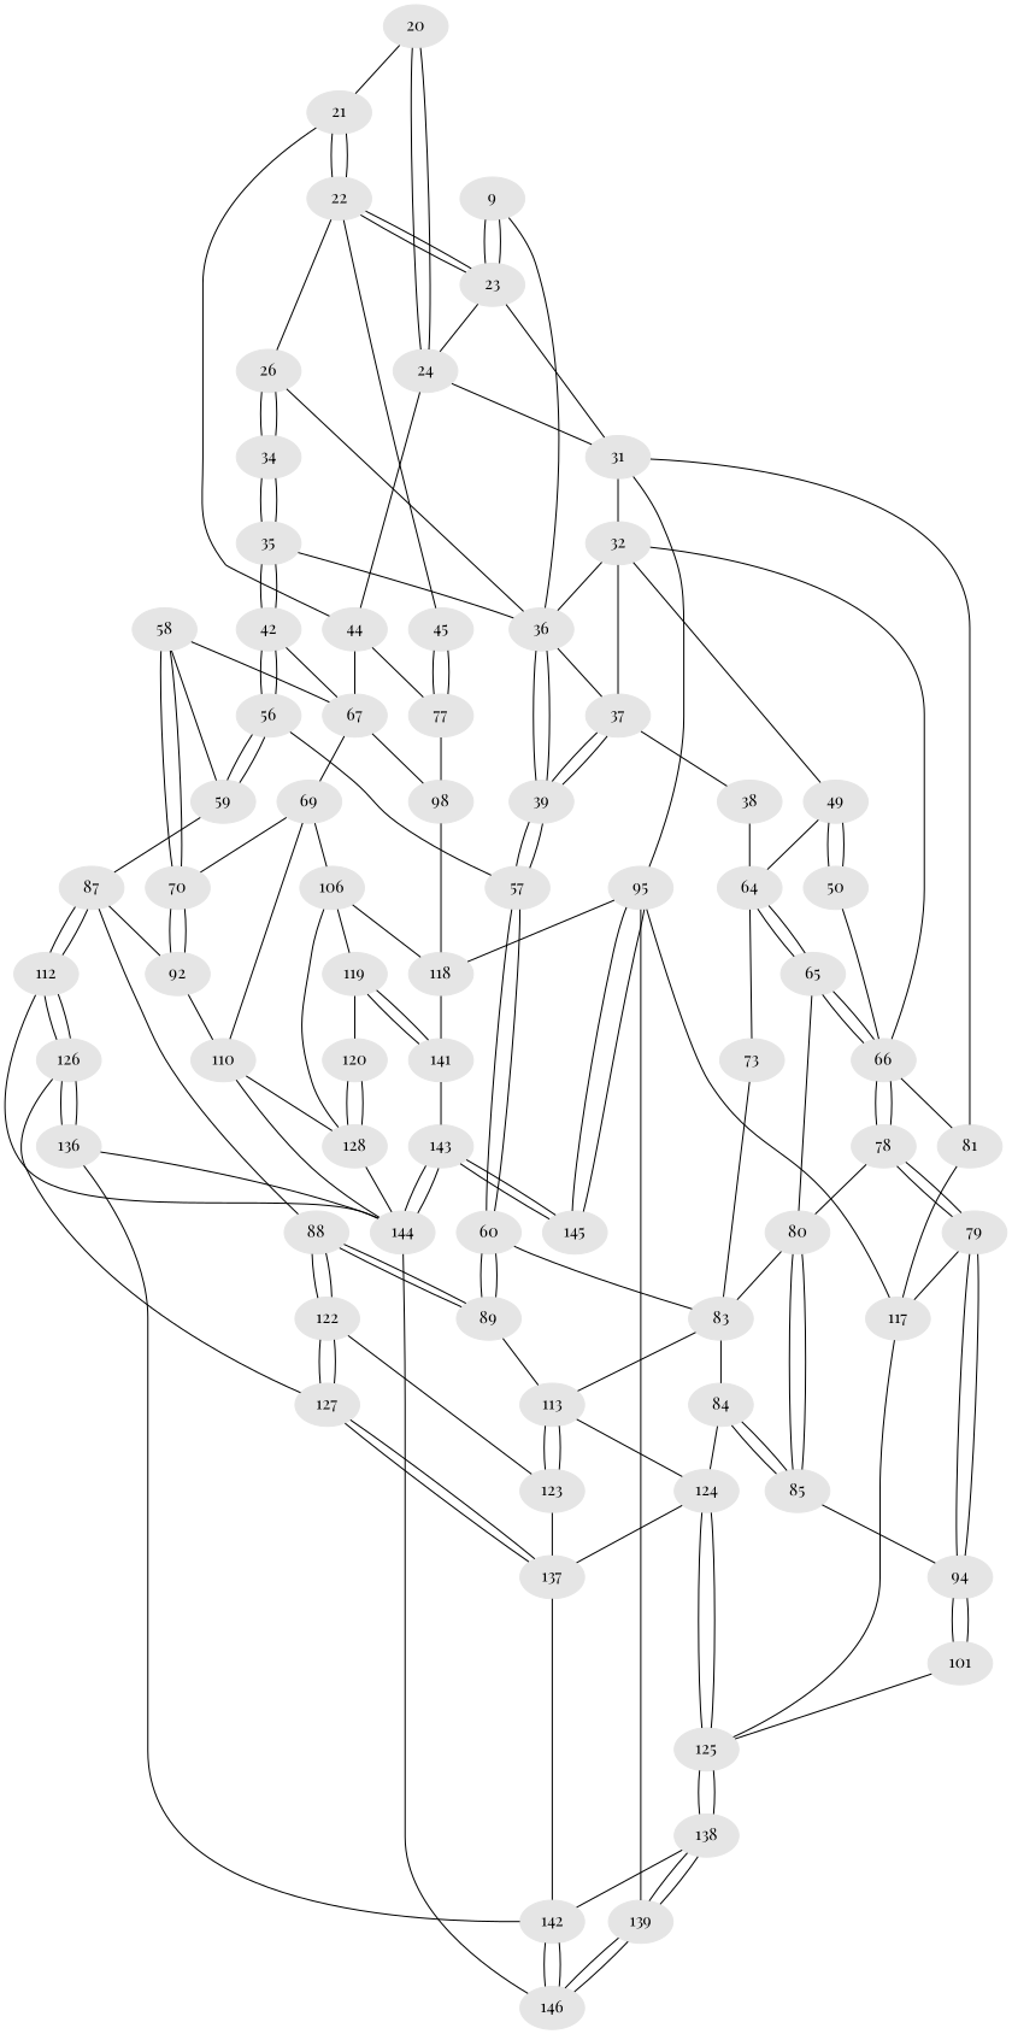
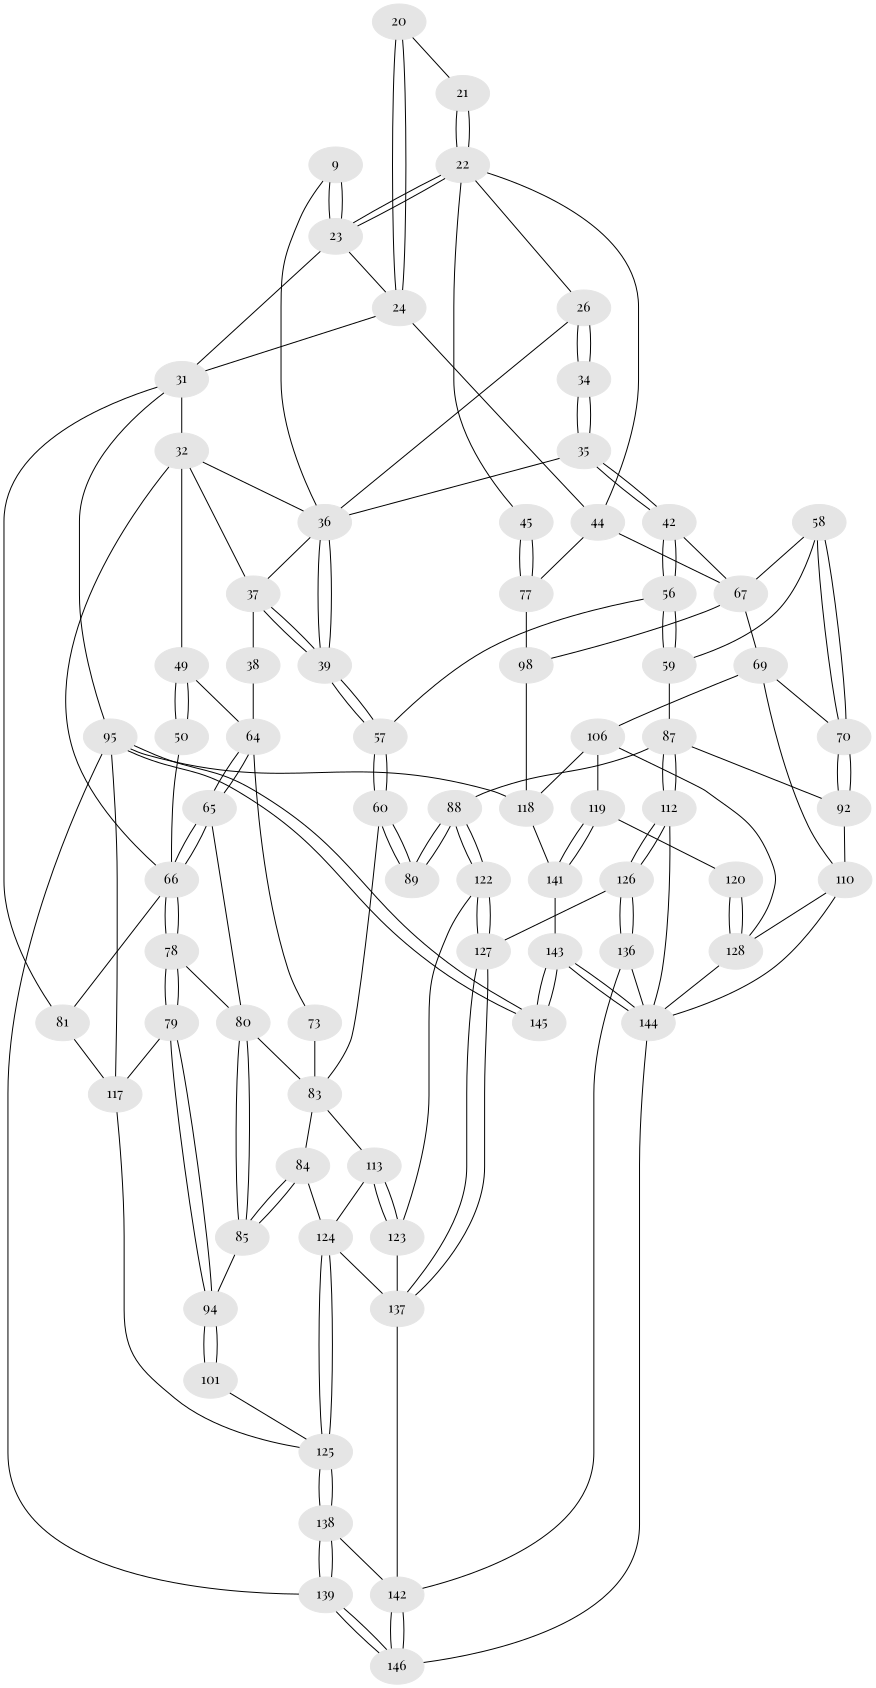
  graph {
    fontname="Playfair Display"
    node [color=gray90 fontname="Playfair Display" style=filled]
    edge [fontname="Playfair Display"]
    23 [super="+19+8"]
    9
    36 [super="+15"]
    24 [super="+12+18"]
    31 [super="+3"]
    37 [super="+27"]
    39
    20
    21
    22
    44 [super="+43+40"]
    26 [super="+25"]
    45
    67 [super="+55+41"]
    77 [super="+71+46"]
    34
    32 [super="+28+29+30+5"]
    81 [super="+53"]
    95 [super="+91"]
    35
    49 [super="+48"]
    66 [super="+51+52+33"]
    117 [super="+115+90+80"]
    118 [super="+96+104"]
    139
    145
    38
    64 [super="+63"]
    50
    78
    42
    56
    57
    65
    73 [super="+62"]
    60
    59
    69 [super="+68"]
    98 [super="+97+72"]
    87 [super="+86"]
    83 [super="+76+74+61"]
    89
    58
    70
    92
    88
    112
    84
    113 [super="+93"]
    n50 [label=80 super="+75"]
    85
    79
    106 [super="+105"]
    110 [super="+103"]
    119
    128 [super="+109+108"]
    144 [super="+135+129"]
    94
    101
    125 [super="+116+100"]
    124 [super="+114+99"]
    123
    137 [super="+132"]
    122
    126
    127
    n67 [label=141]
    146
    138
    120
    136
    143 [super="+134+133"]
    142 [super="+140+141"]
    23 -- 24
    23 -- 31
    9 -- 23 [weight=2]
    9 -- 23
    9 -- 36
    36 -- 37
    36 -- 39
    36 -- 39
    24 -- 31
    24 -- 44
    31 -- 32 [weight=2]
    31 -- 81
    31 -- 95 [weight=2]
    37 -- 39
    37 -- 39
    37 -- 38 [weight=2]
    39 -- 57
    39 -- 57
    20 -- 24 [weight=2]
    20 -- 24
    20 -- 21
    21 -- 22
    21 -- 22
-   21 -- 44
+   22 -- 44
    22 -- 23
    22 -- 23
    22 -- 26
    22 -- 45
    44 -- 67 [weight=2]
    44 -- 77
    26 -- 36
    26 -- 34 [weight=2]
    26 -- 34
    45 -- 77 [weight=2]
    45 -- 77
    67 -- 69
    67 -- 98
    77 -- 98 [weight=2]
    34 -- 35
    34 -- 35
    32 -- 36
    32 -- 37 [weight=2]
    32 -- 49
    32 -- 66 [weight=2]
    81 -- 117 [weight=2]
    95 -- 117
    95 -- 118
    95 -- 139
    95 -- 145
    95 -- 145
    35 -- 36
    35 -- 42
    35 -- 42
    49 -- 64
    49 -- 50 [weight=2]
    49 -- 50
    66 -- 81
    66 -- 78
    66 -- 78
    117 -- 125
    118 -- n67
    139 -- 146
    139 -- 146
    38 -- 64
    64 -- 65
    64 -- 65
    64 -- 73 [weight=2]
    50 -- 66
    78 -- n50
    78 -- 79
    78 -- 79
    42 -- 67
    42 -- 56
    42 -- 56
    56 -- 57
    56 -- 59
    56 -- 59
    57 -- 60
    57 -- 60
    65 -- 66
    65 -- 66
    65 -- n50
    73 -- 83 [weight=2]
    60 -- 83
    60 -- 89
    60 -- 89
    59 -- 87
    69 -- 70
    69 -- 106
    69 -- 110
    98 -- 118 [weight=2]
    87 -- 92
    87 -- 88
    87 -- 112
    87 -- 112
    83 -- 84
    83 -- 113
-   89 -- 113
    58 -- 67
    58 -- 59
    58 -- 70
    58 -- 70
    70 -- 92
    70 -- 92
    92 -- 110
    88 -- 89
    88 -- 89
    88 -- 122
    88 -- 122
    112 -- 144
    112 -- 126
    112 -- 126
    84 -- 85
    84 -- 85
    84 -- 124
    113 -- 124
    113 -- 123
    113 -- 123
    n50 -- 83
    n50 -- 85
    n50 -- 85
    85 -- 94
    79 -- 117
    79 -- 94
    79 -- 94
    106 -- 118
    106 -- 119
    106 -- 128
    110 -- 128 [weight=2]
    110 -- 144
    119 -- n67
    119 -- n67
    119 -- 120
    128 -- 144
    144 -- 146
    94 -- 101
    94 -- 101
    101 -- 125
    125 -- 138
    125 -- 138
    124 -- 125 [weight=2]
    124 -- 125
    124 -- 137
    123 -- 137
    137 -- 142 [weight=2]
    122 -- 123
    122 -- 127
    122 -- 127
    126 -- 127
    126 -- 136
    126 -- 136
    127 -- 137
    127 -- 137
    n67 -- 143
    138 -- 139
    138 -- 139
    138 -- 142
    120 -- 128 [weight=2]
    120 -- 128
    136 -- 144
    136 -- 142
    143 -- 145 [weight=2]
    143 -- 145
    143 -- 144 [weight=2]
    143 -- 144
    142 -- 146
    142 -- 146
  }
